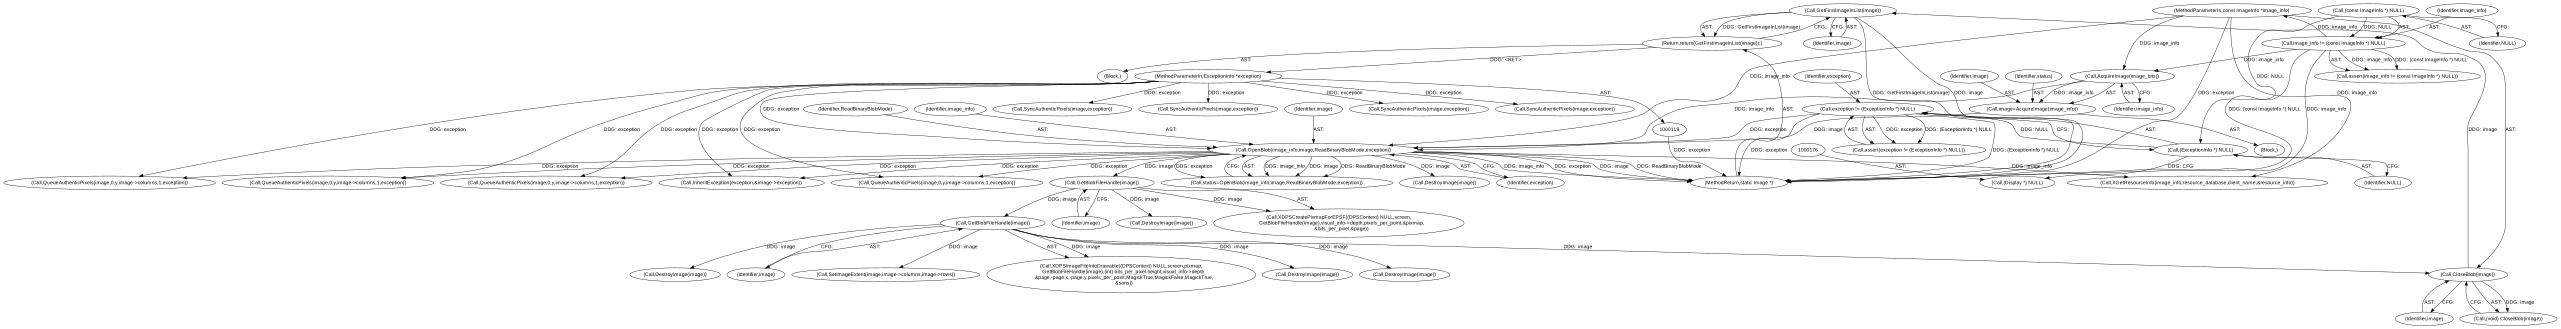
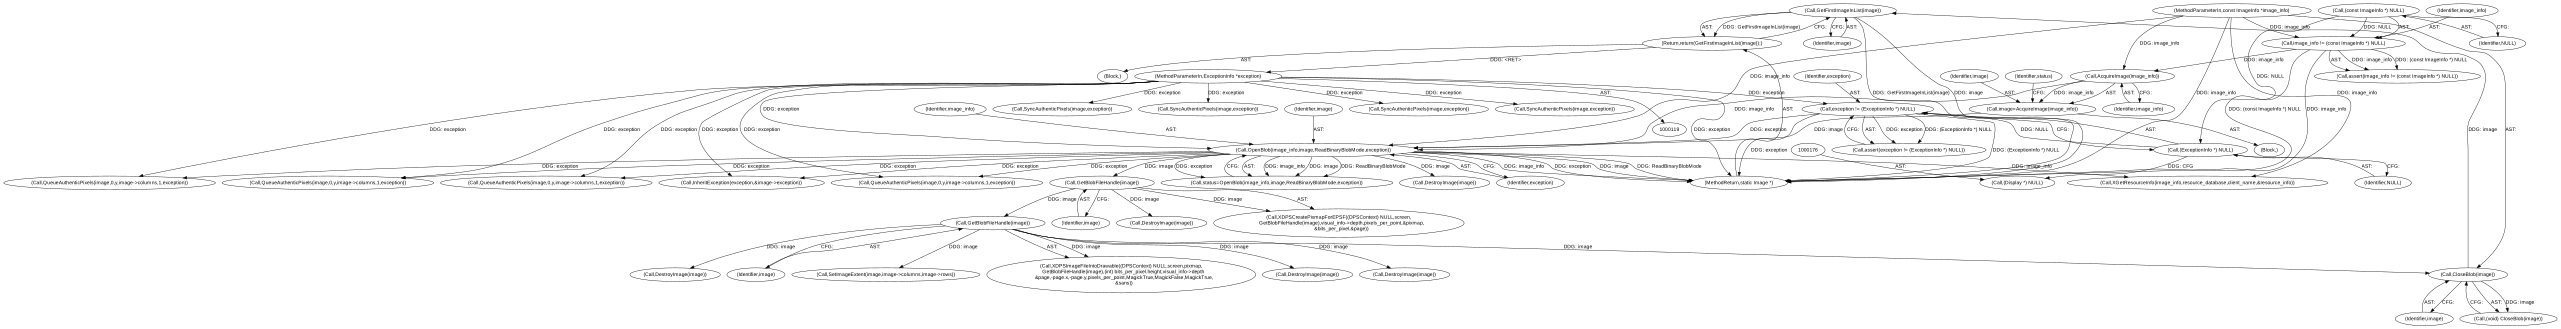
  digraph {
    fontname="Liberation Sans"
    node [fontname="Liberation Sans"]
    edge [fontname="Liberation Sans"]
    n1 [label="(Call,GetFirstImageInList(image))"]
    n2 [label="(Return,return(GetFirstImageInList(image));)"]
    n3 [label="(MethodReturn,static Image *)"]
    n4 [label="(Identifier,image)"]
    n5 [label="(MethodParameterIn,ExceptionInfo *exception)"]
    n6 [label="(Block,)"]
    n7 [label="(Call,CloseBlob(image))"]
    n8 [label="(Identifier,image)"]
    n9 [label="(Call,(void) CloseBlob(image))"]
    n10 [label="(Call,GetBlobFileHandle(image))"]
    n11 [label="(Call,DestroyImage(image))"]
    n12 [label="(Identifier,image)"]
    n13 [label="(Call,SetImageExtent(image,image->columns,image->rows))"]
    n14 [label="(Call,XDPSImageFileIntoDrawable((DPSContext) NULL,screen,pixmap,\n    GetBlobFileHandle(image),(int) bits_per_pixel.height,visual_info->depth,\n    &page,-page.x,-page.y,pixels_per_point,MagickTrue,MagickFalse,MagickTrue,\n    &sans))"]
    n15 [label="(Call,DestroyImage(image))"]
    n16 [label="(Call,DestroyImage(image))"]
    n17 [label="(Call,GetBlobFileHandle(image))"]
    n18 [label="(Identifier,image)"]
    n19 [label="(Call,DestroyImage(image))"]
    n20 [label="(Call,XDPSCreatePixmapForEPSF((DPSContext) NULL,screen,\n    GetBlobFileHandle(image),visual_info->depth,pixels_per_point,&pixmap,\n    &bits_per_pixel,&page))"]
    n21 [label="(Call,OpenBlob(image_info,image,ReadBinaryBlobMode,exception))"]
    n22 [label="(Call,QueueAuthenticPixels(image,0,y,image->columns,1,exception))"]
    n23 [label="(Call,QueueAuthenticPixels(image,0,y,image->columns,1,exception))"]
    n24 [label="(Call,InheritException(exception,&image->exception))"]
    n25 [label="(Call,DestroyImage(image))"]
    n26 [label="(Call,QueueAuthenticPixels(image,0,y,image->columns,1,exception))"]
    n27 [label="(Call,XGetResourceInfo(image_info,resource_database,client_name,&resource_info))"]
    n28 [label="(Identifier,exception)"]
    n29 [label="(Call,status=OpenBlob(image_info,image,ReadBinaryBlobMode,exception))"]
    n30 [label="(Call,QueueAuthenticPixels(image,0,y,image->columns,1,exception))"]
-   n31 [label="(Call,AcquireImage(image_bits))"]
+   n31 [label="(Call,AcquireImage(image_info))"]
    n32 [label="(Call,image=AcquireImage(image_info))"]
    n33 [label="(Identifier,image_info)"]
    n34 [label="(Block,)"]
    n35 [label="(Call,image_info != (const ImageInfo *) NULL)"]
    n36 [label="(Call,assert(image_info != (const ImageInfo *) NULL))"]
    n37 [label="(Call,(const ImageInfo *) NULL)"]
    n38 [label="(Call,(ExceptionInfo *) NULL)"]
    n39 [label="(Identifier,NULL)"]
    n40 [label="(MethodParameterIn,const ImageInfo *image_info)"]
    n41 [label="(Call,exception != (ExceptionInfo *) NULL)"]
    n42 [label="(Identifier,NULL)"]
    n43 [label="(Call,(Display *) NULL)"]
    n44 [label="(Call,assert(exception != (ExceptionInfo *) NULL))"]
    1000119
    n46 [label="(Call,SyncAuthenticPixels(image,exception))"]
    n47 [label="(Call,SyncAuthenticPixels(image,exception))"]
    n48 [label="(Call,SyncAuthenticPixels(image,exception))"]
    n49 [label="(Call,SyncAuthenticPixels(image,exception))"]
    n50 [label="(Identifier,image)"]
    n51 [label="(Identifier,image_info)"]
    n52 [label="(Identifier,exception)"]
    n53 [label="(Identifier,status)"]
    n54 [label="(Identifier,image_info)"]
    n55 [label="(Identifier,image)"]
-   n56 [label="(Identifier,ReadBinaryBlobMode)"]
    1000176
    n1 -> n2 [label="AST: "]
    n1 -> n2 [label="DDG: GetFirstImageInList(image)"]
    n1 -> n3 [label="DDG: GetFirstImageInList(image)"]
    n1 -> n3 [label="DDG: image"]
    n1 -> n4 [label="CFG: "]
    n2 -> n1 [label="CFG: "]
    n2 -> n5 [label="DDG: <RET>"]
    n2 -> n6 [label="AST: "]
    n3 -> n2 [label="AST: "]
    n4 -> n1 [label="AST: "]
-   1000119 -> n3 [label="DDG: exception"]
+   n5 -> n3 [label="DDG: exception"]
    n5 -> n21 [label="DDG: exception"]
    n5 -> n22 [label="DDG: exception"]
    n5 -> n23 [label="DDG: exception"]
    n5 -> n24 [label="DDG: exception"]
    n5 -> n26 [label="DDG: exception"]
    n5 -> n30 [label="DDG: exception"]
+   n5 -> n41 [label="DDG: exception"]
    n5 -> 1000119 [label="AST: "]
    n5 -> n46 [label="DDG: exception"]
    n5 -> n47 [label="DDG: exception"]
    n5 -> n48 [label="DDG: exception"]
    n5 -> n49 [label="DDG: exception"]
    n7 -> n1 [label="DDG: image"]
    n7 -> n8 [label="CFG: "]
    n7 -> n9 [label="AST: "]
    n7 -> n9 [label="DDG: image"]
    n8 -> n7 [label="AST: "]
    n9 -> n7 [label="CFG: "]
    n10 -> n7 [label="DDG: image"]
    n10 -> n11 [label="DDG: image"]
    n10 -> n12 [label="CFG: "]
    n10 -> n13 [label="DDG: image"]
    n10 -> n14 [label="AST: "]
    n10 -> n14 [label="DDG: image"]
    n10 -> n15 [label="DDG: image"]
    n10 -> n16 [label="DDG: image"]
    n12 -> n10 [label="AST: "]
    n17 -> n10 [label="DDG: image"]
    n17 -> n18 [label="CFG: "]
    n17 -> n19 [label="DDG: image"]
    n17 -> n20 [label="AST: "]
    n17 -> n20 [label="DDG: image"]
    n18 -> n17 [label="AST: "]
    n21 -> n3 [label="DDG: exception"]
    n21 -> n3 [label="DDG: image"]
    n21 -> n3 [label="DDG: ReadBinaryBlobMode"]
    n21 -> n3 [label="DDG: image_info"]
    n21 -> n17 [label="DDG: image"]
    n21 -> n22 [label="DDG: exception"]
    n21 -> n23 [label="DDG: exception"]
    n21 -> n24 [label="DDG: exception"]
    n21 -> n25 [label="DDG: image"]
    n21 -> n26 [label="DDG: exception"]
    n21 -> n27 [label="DDG: image_info"]
    n21 -> n28 [label="CFG: "]
    n21 -> n29 [label="AST: "]
    n21 -> n29 [label="DDG: image_info"]
    n21 -> n29 [label="DDG: image"]
    n21 -> n29 [label="DDG: ReadBinaryBlobMode"]
    n21 -> n29 [label="DDG: exception"]
    n21 -> n30 [label="DDG: exception"]
    n28 -> n21 [label="AST: "]
    n29 -> n21 [label="CFG: "]
    n31 -> n21 [label="DDG: image_info"]
    n31 -> n32 [label="AST: "]
    n31 -> n32 [label="DDG: image_info"]
    n31 -> n33 [label="CFG: "]
    n32 -> n21 [label="DDG: image"]
    n32 -> n34 [label="AST: "]
    n33 -> n31 [label="AST: "]
    n35 -> n3 [label="DDG: (const ImageInfo *) NULL"]
    n35 -> n3 [label="DDG: image_info"]
    n35 -> n31 [label="DDG: image_info"]
    n35 -> n36 [label="AST: "]
    n35 -> n36 [label="DDG: image_info"]
    n35 -> n36 [label="DDG: (const ImageInfo *) NULL"]
    n37 -> n35 [label="AST: "]
    n37 -> n35 [label="DDG: NULL"]
    n37 -> n38 [label="DDG: NULL"]
    n37 -> n39 [label="CFG: "]
    n38 -> n41 [label="AST: "]
    n38 -> n41 [label="DDG: NULL"]
    n38 -> n42 [label="CFG: "]
    n38 -> n43 [label="DDG: CFG"]
    n39 -> n37 [label="AST: "]
-   n40 -> n3 [label="DDG: exception"]
+   n40 -> n3 [label="DDG: image_info"]
    n40 -> n7 [label="AST: "]
    n40 -> n21 [label="DDG: image_info"]
    n40 -> n27 [label="DDG: image_info"]
    n40 -> n31 [label="DDG: image_info"]
-   n35 -> n40 [label="DDG: image_info"]
+   n40 -> n35 [label="DDG: image_info"]
    n41 -> n3 [label="DDG: exception"]
    n41 -> n3 [label="DDG: (ExceptionInfo *) NULL"]
    n41 -> n21 [label="DDG: exception"]
    n41 -> n38 [label="CFG: "]
    n41 -> n44 [label="AST: "]
    n41 -> n44 [label="DDG: exception"]
    n41 -> n44 [label="DDG: (ExceptionInfo *) NULL"]
    n42 -> n38 [label="AST: "]
-   n44 -> n41 [label="AST: "]
+   n44 -> n41 [label="CFG: "]
    n50 -> n32 [label="AST: "]
    n51 -> n35 [label="AST: "]
    n52 -> n41 [label="AST: "]
-   n53 -> n32 [label="AST: "]
+   n53 -> n32 [label="CFG: "]
    n54 -> n21 [label="AST: "]
    n55 -> n21 [label="AST: "]
-   n56 -> n21 [label="AST: "]
    1000176 -> n43 [label="AST: "]
  }
